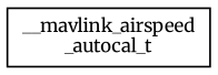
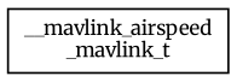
  digraph {
    rankdir=LR
    fontname=Merriweather
-   n1 [color=black fillcolor=white fontname=Merriweather fontsize=10 height=0.2 label="__mavlink_airspeed\l_autocal_t" shape=record style=filled width=0.4]
+   n1 [color=black fillcolor=white fontname=Merriweather fontsize=10 height=0.2 label="__mavlink_airspeed\l_mavlink_t" shape=record style=filled width=0.4]
  }
